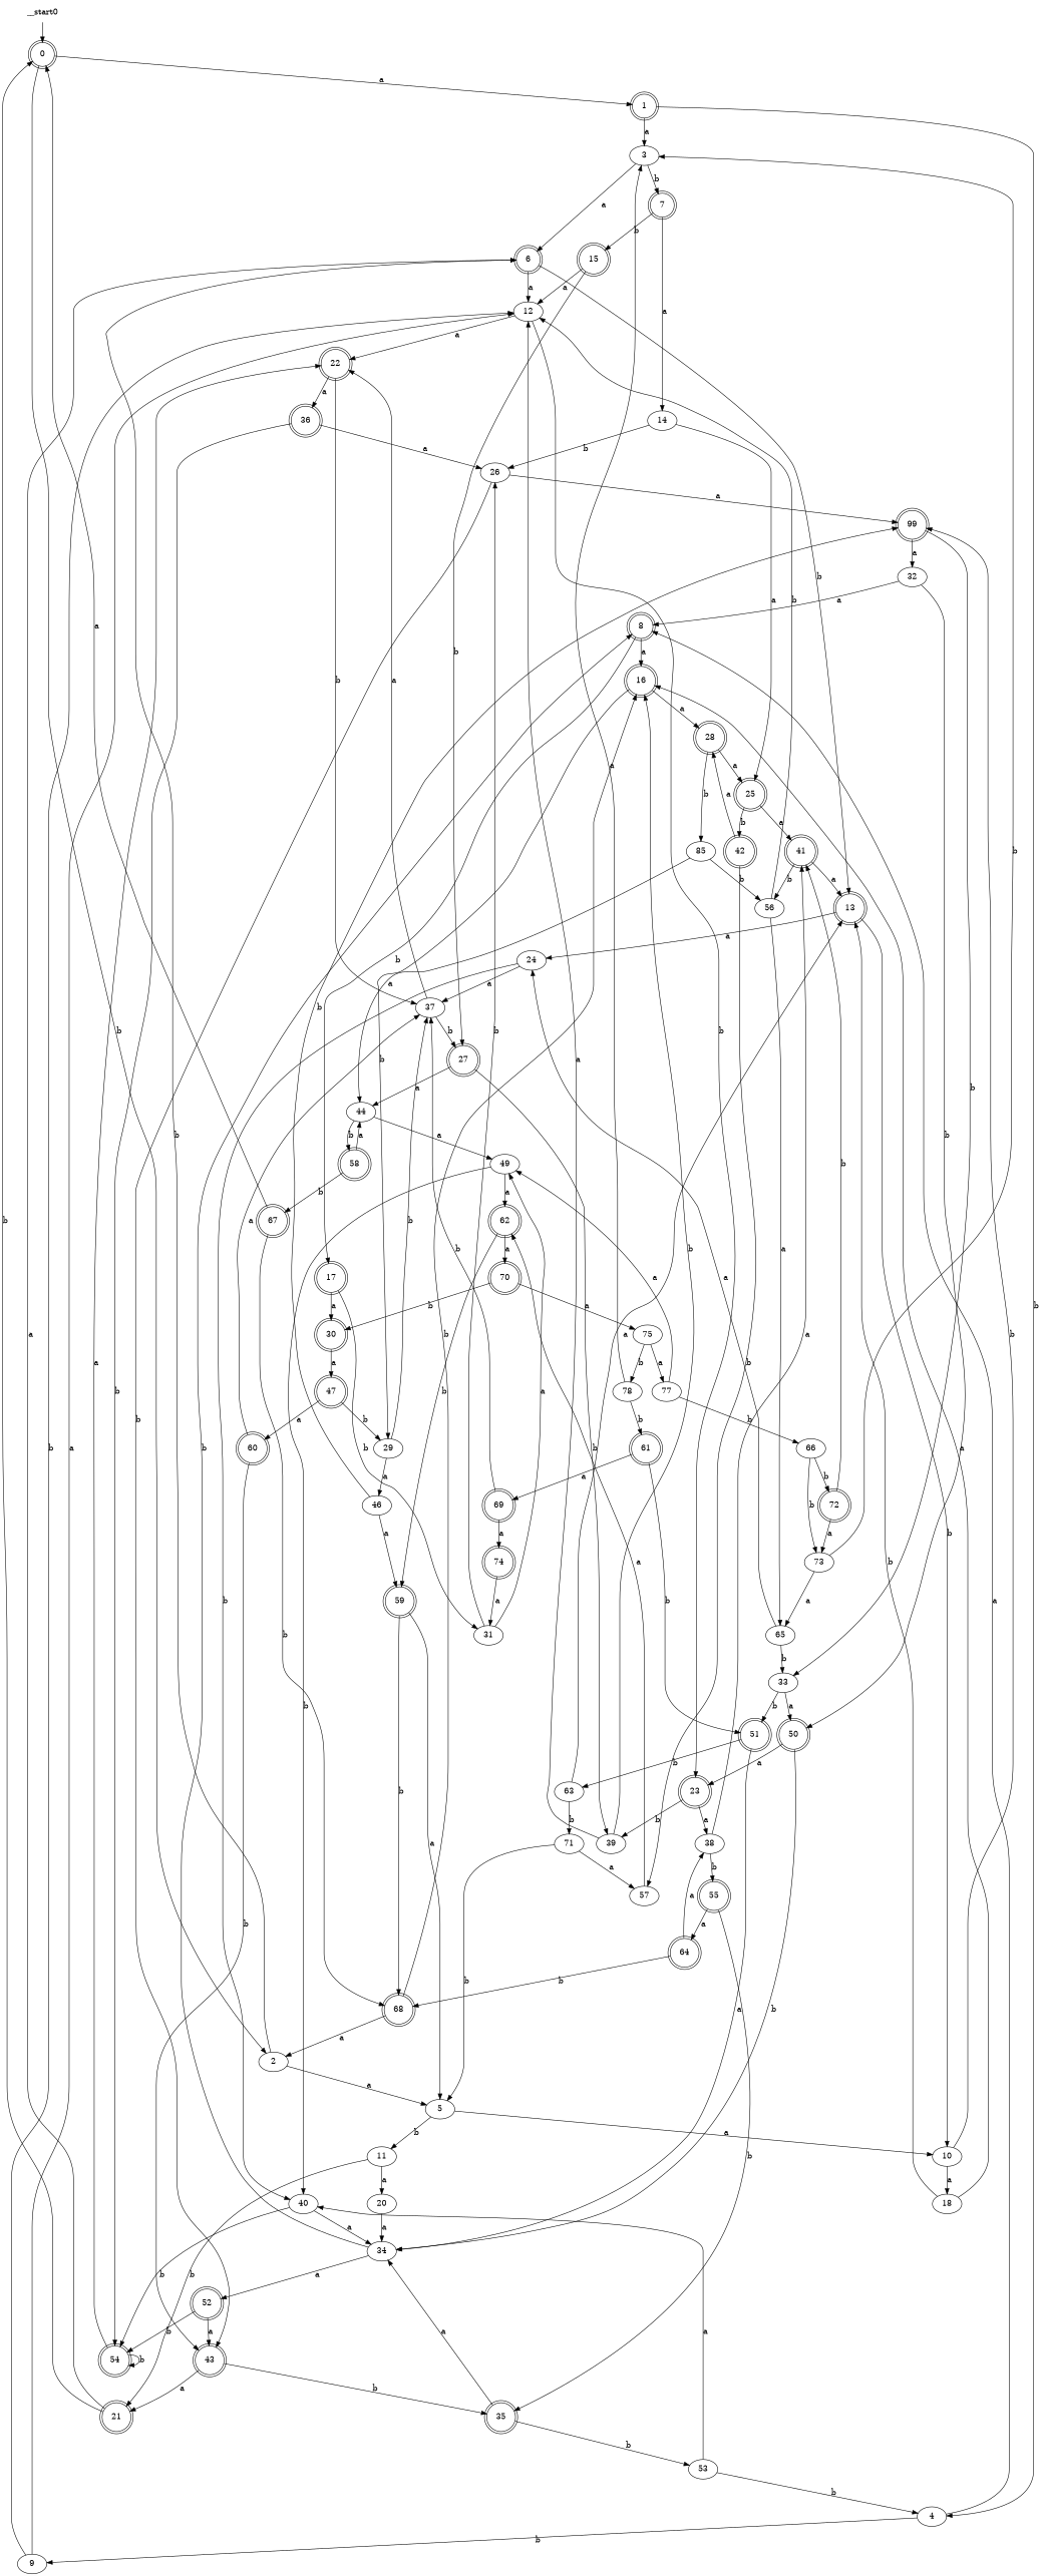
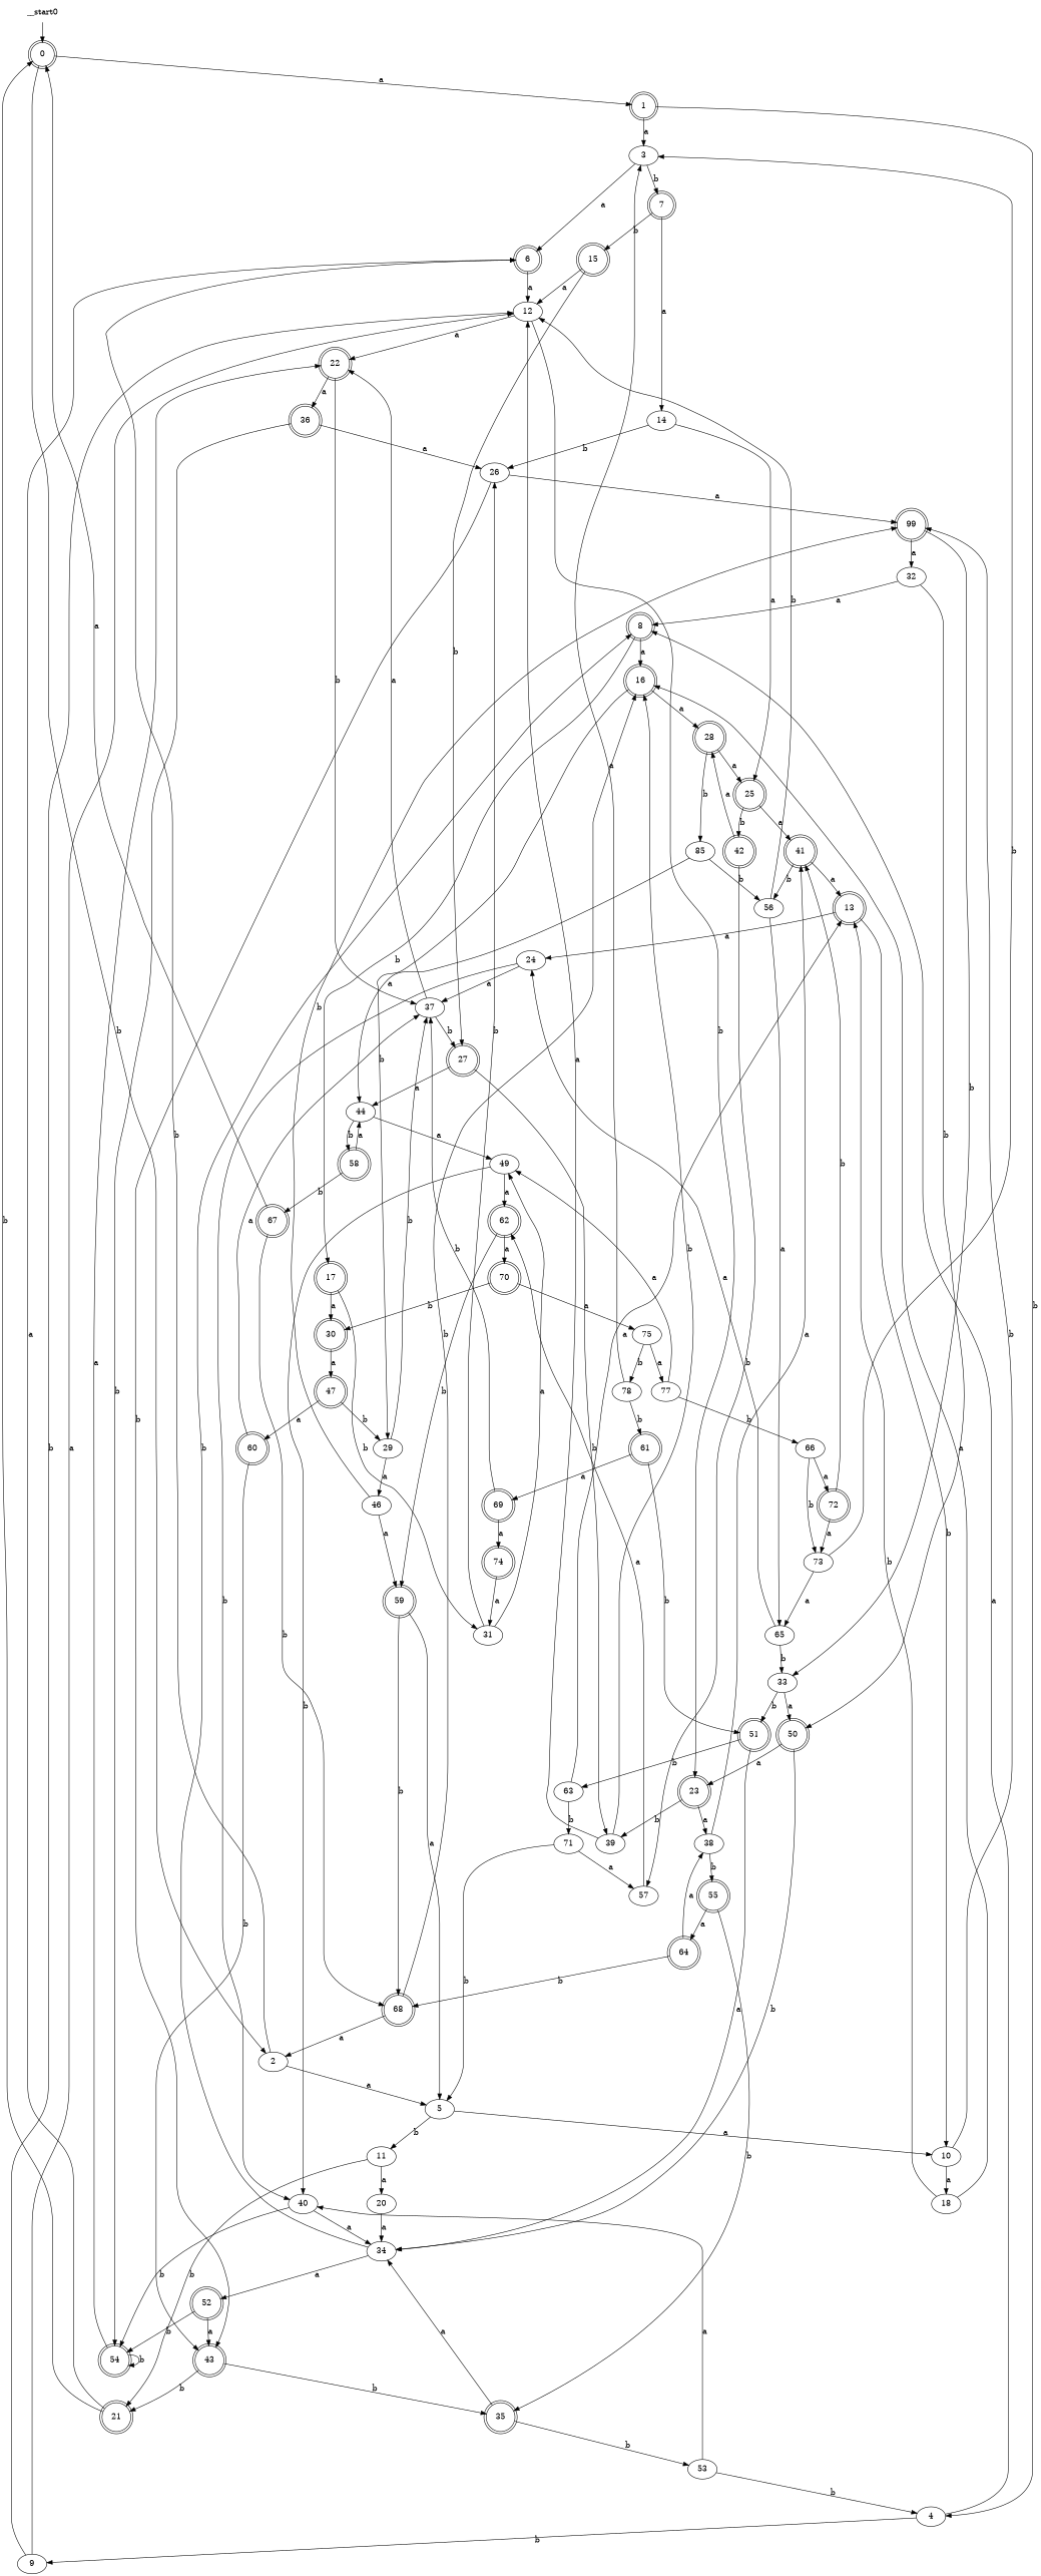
  digraph {
    node [shape=doublecircle]
    __start0 [shape=none]
    0
    1
    2 [shape=""]
    3 [shape=""]
    4 [shape=""]
    5 [shape=""]
    6
    7
    8
    9 [shape=""]
    10 [shape=""]
    11 [shape=""]
    12 [shape=""]
    13
    14 [shape=""]
    15
    16
    17
    18 [shape=""]
    n21 [label=99]
    20 [shape=""]
    21
    22
    23
    24 [shape=""]
    25
    26 [shape=""]
    27
    28
    29 [shape=""]
    30
    31 [shape=""]
    32 [shape=""]
    33 [shape=""]
    34 [shape=""]
    36
    37 [shape=""]
    38 [shape=""]
    39 [shape=""]
    40 [shape=""]
    41
    42
    43
    44 [shape=""]
    n46 [label=85 shape=""]
    46 [shape=""]
    47
    49 [shape=""]
    50
    51
    52
    35
    53 [shape=""]
    54
    55
    56 [shape=""]
    57 [shape=""]
    58
    59
    60
    62
    63 [shape=""]
    64
    65 [shape=""]
    67
    68
    61
    69
    70
    71 [shape=""]
    66 [shape=""]
    72
    73 [shape=""]
    74
    75 [shape=""]
    77 [shape=""]
    78 [shape=""]
    __start0 -> 0
    0 -> 1 [label=a]
    0 -> 2 [label=b]
    1 -> 3 [label=a]
    1 -> 4 [label=b]
    2 -> 5 [label=a]
    2 -> 6 [label=b]
    3 -> 6 [label=a]
    3 -> 7 [label=b]
    4 -> 8 [label=a]
    4 -> 9 [label=b]
    5 -> 10 [label=a]
    5 -> 11 [label=b]
    6 -> 12 [label=a]
-   6 -> 13 [label=b]
    7 -> 14 [label=a]
    7 -> 15 [label=b]
    8 -> 16 [label=a]
    8 -> 17 [label=b]
    9 -> 12 [label=a]
    9 -> 12 [label=b]
    10 -> 18 [label=a]
    10 -> n21 [label=b]
    11 -> 20 [label=a]
    11 -> 21 [label=b]
    12 -> 22 [label=a]
    12 -> 23 [label=b]
    13 -> 10 [label=b]
    13 -> 24 [label=a]
    14 -> 25 [label=a]
    14 -> 26 [label=b]
    15 -> 12 [label=a]
    15 -> 27 [label=b]
    16 -> 28 [label=a]
    16 -> 29 [label=b]
    17 -> 30 [label=a]
    17 -> 31 [label=b]
    18 -> 13 [label=b]
    18 -> 16 [label=a]
    n21 -> 32 [label=a]
    n21 -> 33 [label=b]
    20 -> 34 [label=a]
    21 -> 0 [label=b]
    21 -> 6 [label=a]
    22 -> 36 [label=a]
    22 -> 37 [label=b]
    23 -> 38 [label=a]
    23 -> 39 [label=b]
    24 -> 37 [label=a]
    24 -> 40 [label=b]
    25 -> 41 [label=a]
    25 -> 42 [label=b]
    26 -> n21 [label=a]
    26 -> 43 [label=b]
    27 -> 39 [label=b]
    27 -> 44 [label=a]
    28 -> 25 [label=a]
    28 -> n46 [label=b]
    29 -> 37 [label=b]
    29 -> 46 [label=a]
    30 -> 47 [label=a]
    31 -> 26 [label=b]
    31 -> 49 [label=a]
    32 -> 8 [label=a]
    32 -> 50 [label=b]
    33 -> 50 [label=a]
    33 -> 51 [label=b]
    34 -> 8 [label=b]
    34 -> 52 [label=a]
    36 -> 26 [label=a]
    36 -> 54 [label=b]
    37 -> 22 [label=a]
    37 -> 27 [label=b]
    38 -> 41 [label=a]
    38 -> 55 [label=b]
    39 -> 12 [label=a]
    39 -> 16 [label=b]
    40 -> 34 [label=a]
    40 -> 54 [label=b]
    41 -> 13 [label=a]
    41 -> 56 [label=b]
    42 -> 28 [label=a]
    42 -> 57 [label=b]
-   43 -> 21 [label=a]
+   43 -> 21 [label=b]
    43 -> 35 [label=b]
    44 -> 49 [label=a]
    44 -> 58 [label=b]
    n46 -> 44 [label=a]
    n46 -> 56 [label=b]
    46 -> n21 [label=b]
    46 -> 59 [label=a]
    47 -> 29 [label=b]
    47 -> 60 [label=a]
    49 -> 40 [label=b]
    49 -> 62 [label=a]
    50 -> 23 [label=a]
    50 -> 34 [label=b]
    51 -> 34 [label=a]
    51 -> 63 [label=b]
    52 -> 43 [label=a]
    52 -> 54 [label=b]
    35 -> 34 [label=a]
    35 -> 53 [label=b]
    53 -> 4 [label=b]
    53 -> 40 [label=a]
    54 -> 22 [label=a]
    54 -> 54 [label=b]
    55 -> 35 [label=b]
    55 -> 64 [label=a]
    56 -> 12 [label=b]
    56 -> 65 [label=a]
    57 -> 62 [label=a]
    58 -> 44 [label=a]
    58 -> 67 [label=b]
    59 -> 5 [label=a]
    59 -> 68 [label=b]
    60 -> 37 [label=a]
    60 -> 43 [label=b]
    62 -> 59 [label=b]
    62 -> 70 [label=a]
    63 -> 13 [label=a]
    63 -> 71 [label=b]
    64 -> 38 [label=a]
    64 -> 68 [label=b]
    65 -> 24 [label=a]
    65 -> 33 [label=b]
    67 -> 0 [label=a]
    67 -> 68 [label=b]
    68 -> 2 [label=a]
    68 -> 16 [label=b]
    61 -> 51 [label=b]
    61 -> 69 [label=a]
    69 -> 37 [label=b]
    69 -> 74 [label=a]
    70 -> 30 [label=b]
    70 -> 75 [label=a]
    71 -> 5 [label=b]
    71 -> 57 [label=a]
-   66 -> 72 [label=b]
+   66 -> 72 [label=a]
    66 -> 73 [label=b]
    72 -> 41 [label=b]
    72 -> 73 [label=a]
    73 -> 3 [label=b]
    73 -> 65 [label=a]
    74 -> 31 [label=a]
    75 -> 77 [label=a]
    75 -> 78 [label=b]
    77 -> 49 [label=a]
    77 -> 66 [label=b]
    78 -> 3 [label=a]
    78 -> 61 [label=b]
  }
